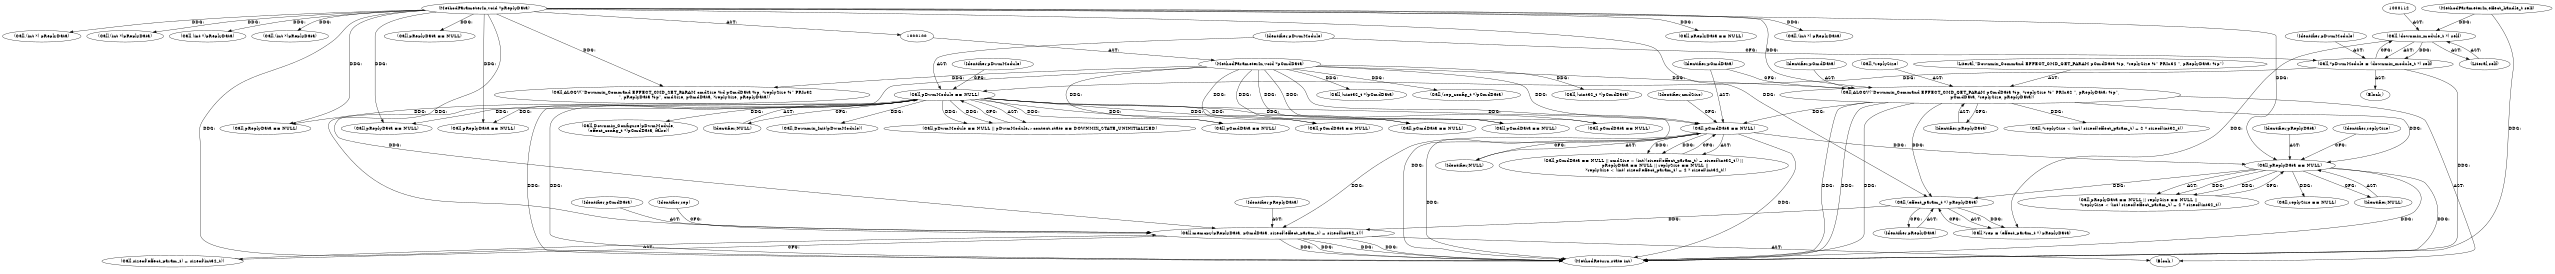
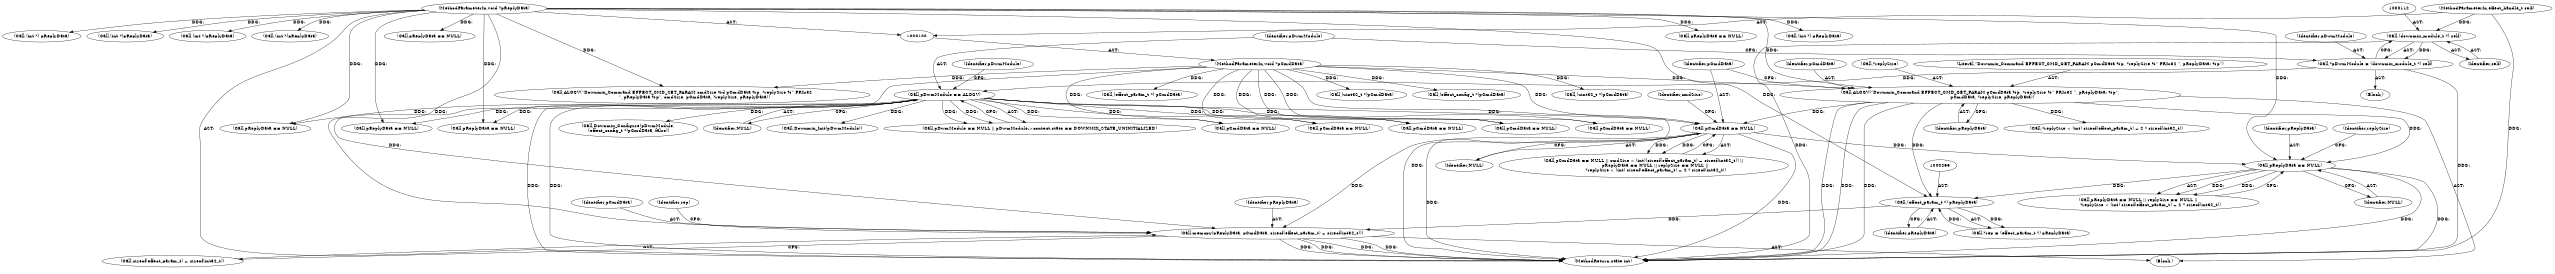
  digraph {
    n1 [label="(Call,memcpy(pReplyData, pCmdData, sizeof(effect_param_t) + sizeof(int32_t)))"]
    n2 [label="(Block,)"]
    n3 [label="(MethodReturn,state int)"]
    n4 [label="(Call,sizeof(effect_param_t) + sizeof(int32_t))"]
    n5 [label="(Call,(effect_param_t *) pReplyData)"]
    n6 [label="(Identifier,pReplyData)"]
    n7 [label="(Call,*rep = (effect_param_t *) pReplyData)"]
    n8 [label="(Call,ALOGV(\"Downmix_Command EFFECT_CMD_GET_PARAM pCmdData %p, *replySize %\" PRIu32 \", pReplyData: %p\",\n                 pCmdData, *replySize, pReplyData))"]
    n9 [label="(Call,pReplyData == NULL)"]
    n10 [label="(Call,pCmdData == NULL)"]
    n11 [label="(Identifier,pReplyData)"]
    n12 [label="(Call,*replySize < (int) sizeof(effect_param_t) + 2 * sizeof(int32_t))"]
    n13 [label="(Call,pReplyData == NULL || replySize == NULL ||\n                 *replySize < (int) sizeof(effect_param_t) + 2 * sizeof(int32_t))"]
-   n14 [label="(Call,replySize == NULL)"]
    n15 [label="(Identifier,NULL)"]
    n16 [label="(Identifier,NULL)"]
    n17 [label="(Call,pCmdData == NULL || cmdSize < (int)(sizeof(effect_param_t) + sizeof(int32_t)) ||\n                pReplyData == NULL || replySize == NULL ||\n                 *replySize < (int) sizeof(effect_param_t) + 2 * sizeof(int32_t))"]
    n18 [label="(MethodParameterIn,void *pCmdData)"]
    n19 [label="(Call,pCmdData == NULL)"]
    n20 [label="(Call,(uint32_t *)pCmdData)"]
-   n21 [label="(Call,(rep_config_t *)pCmdData)"]
+   n21 [label="(Call,(effect_config_t *)pCmdData)"]
    n22 [label="(Call,pCmdData == NULL)"]
    n23 [label="(Call,pCmdData == NULL)"]
    n24 [label="(Call,(uint32_t *)pCmdData)"]
    n25 [label="(Call,pCmdData == NULL)"]
    n26 [label="(Call,ALOGV(\"Downmix_Command EFFECT_CMD_SET_PARAM cmdSize %d pCmdData %p, *replySize %\" PRIu32\n                 \", pReplyData %p\", cmdSize, pCmdData, *replySize, pReplyData))"]
+   n27 [label="(Call,(effect_param_t *) pCmdData)"]
    n28 [label="(Call,pCmdData == NULL)"]
    1000100
    n30 [label="(MethodParameterIn,void *pReplyData)"]
    n31 [label="(Call,pReplyData == NULL)"]
    n32 [label="(Call,(int *) pReplyData)"]
    n33 [label="(Call,(int *) pReplyData)"]
    n34 [label="(Call,(int *)pReplyData)"]
    n35 [label="(Call,(int *)pReplyData)"]
    n36 [label="(Call,(int *)pReplyData)"]
    n37 [label="(Call,pReplyData == NULL)"]
    n38 [label="(Call,pReplyData == NULL)"]
    n39 [label="(Call,pReplyData == NULL)"]
    n40 [label="(Call,pReplyData == NULL)"]
-   n41 [label="(Call,pDwmModule == NULL)"]
+   n41 [label="(Call,pDwmModule == ALOGV)"]
    n42 [label="(Call,pDwmModule == NULL || pDwmModule->context.state == DOWNMIX_STATE_UNINITIALIZED)"]
    n43 [label="(Call,Downmix_Configure(pDwmModule,\n (effect_config_t *)pCmdData, false))"]
    n44 [label="(Identifier,NULL)"]
    n45 [label="(Call,Downmix_Init(pDwmModule))"]
    n46 [label="(Call,*pDwmModule = (downmix_module_t *) self)"]
    n47 [label="(Call,(downmix_module_t *) self)"]
    n48 [label="(Block,)"]
-   n49 [label="(Literal,self)"]
+   n49 [label="(Identifier,self)"]
    n50 [label="(MethodParameterIn,effect_handle_t self)"]
    n51 [label="(Identifier,pReplyData)"]
    n52 [label="(Identifier,pDwmModule)"]
    n53 [label="(Identifier,pDwmModule)"]
    n54 [label="(Call,*replySize)"]
    n55 [label="(Identifier,pReplyData)"]
    n56 [label="(Identifier,cmdSize)"]
    n57 [label="(Identifier,pCmdData)"]
    n58 [label="(Literal,\"Downmix_Command EFFECT_CMD_GET_PARAM pCmdData %p, *replySize %\" PRIu32 \", pReplyData: %p\")"]
    n59 [label="(Identifier,pCmdData)"]
    n60 [label="(Identifier,rep)"]
    n61 [label="(Identifier,replySize)"]
    n62 [label="(Identifier,pCmdData)"]
    n63 [label="(Identifier,pDwmModule)"]
+   1000265
    1000112
    n1 -> n2 [label="AST: "]
    n1 -> n3 [label="DDG: "]
    n1 -> n3 [label="DDG: "]
    n1 -> n3 [label="DDG: "]
    n1 -> n3 [label="DDG: "]
    n1 -> n4 [label="CFG: "]
    n4 -> n1 [label="AST: "]
    n5 -> n1 [label="DDG: "]
    n5 -> n6 [label="CFG: "]
    n5 -> n7 [label="AST: "]
    n5 -> n7 [label="DDG: "]
    n6 -> n5 [label="AST: "]
-   n7 -> n5 [label="CFG: "]
+   n7 -> n5 [label="DDG: "]
    n8 -> n2 [label="AST: "]
    n8 -> n3 [label="DDG: "]
    n8 -> n3 [label="DDG: "]
    n8 -> n3 [label="DDG: "]
    n8 -> n5 [label="DDG: "]
    n8 -> n9 [label="DDG: "]
    n8 -> n10 [label="DDG: "]
    n8 -> n11 [label="CFG: "]
    n8 -> n12 [label="DDG: "]
    n9 -> n3 [label="DDG: "]
    n9 -> n3 [label="DDG: "]
    n9 -> n5 [label="DDG: "]
    n9 -> n13 [label="AST: "]
    n9 -> n13 [label="DDG: "]
    n9 -> n13 [label="DDG: "]
-   n9 -> n14 [label="DDG: "]
    n9 -> n15 [label="CFG: "]
    n10 -> n1 [label="DDG: "]
    n10 -> n3 [label="DDG: "]
    n10 -> n3 [label="DDG: "]
    n10 -> n9 [label="DDG: "]
    n10 -> n16 [label="CFG: "]
    n10 -> n17 [label="AST: "]
    n10 -> n17 [label="DDG: "]
    n10 -> n17 [label="DDG: "]
    n11 -> n8 [label="AST: "]
    n13 -> n9 [label="CFG: "]
    n15 -> n9 [label="AST: "]
    n16 -> n10 [label="AST: "]
    n17 -> n10 [label="CFG: "]
    n18 -> n1 [label="DDG: "]
    n18 -> n3 [label="DDG: "]
    n18 -> n8 [label="DDG: "]
    n18 -> n10 [label="DDG: "]
    n18 -> n19 [label="DDG: "]
    n18 -> n20 [label="DDG: "]
    n18 -> n21 [label="DDG: "]
    n18 -> n22 [label="DDG: "]
    n18 -> n23 [label="DDG: "]
    n18 -> n24 [label="DDG: "]
    n18 -> n25 [label="DDG: "]
    n18 -> n26 [label="DDG: "]
+   n18 -> n27 [label="DDG: "]
    n18 -> n28 [label="DDG: "]
    1000100 -> n18 [label="AST: "]
    n30 -> n1 [label="DDG: "]
-   n30 -> n3 [label="DDG: "]
+   n30 -> n3 [label="AST: "]
    n30 -> n5 [label="DDG: "]
    n30 -> n8 [label="DDG: "]
    n30 -> n9 [label="DDG: "]
    n30 -> n26 [label="DDG: "]
    n30 -> 1000100 [label="AST: "]
    n30 -> n31 [label="DDG: "]
    n30 -> n32 [label="DDG: "]
    n30 -> n33 [label="DDG: "]
    n30 -> n34 [label="DDG: "]
    n30 -> n35 [label="DDG: "]
    n30 -> n36 [label="DDG: "]
    n30 -> n37 [label="DDG: "]
    n30 -> n38 [label="DDG: "]
    n30 -> n39 [label="DDG: "]
    n30 -> n40 [label="DDG: "]
    n41 -> n3 [label="DDG: "]
    n41 -> n3 [label="DDG: "]
    n41 -> n10 [label="DDG: "]
    n41 -> n19 [label="DDG: "]
    n41 -> n22 [label="DDG: "]
    n41 -> n23 [label="DDG: "]
    n41 -> n25 [label="DDG: "]
    n41 -> n28 [label="DDG: "]
    n41 -> n37 [label="DDG: "]
    n41 -> n38 [label="DDG: "]
    n41 -> n39 [label="DDG: "]
    n41 -> n42 [label="AST: "]
    n41 -> n42 [label="DDG: "]
    n41 -> n42 [label="DDG: "]
    n41 -> n43 [label="DDG: "]
    n41 -> n44 [label="CFG: "]
    n41 -> n45 [label="DDG: "]
    n42 -> n41 [label="CFG: "]
    n44 -> n41 [label="AST: "]
    n46 -> n3 [label="DDG: "]
    n46 -> n41 [label="DDG: "]
    n46 -> n47 [label="CFG: "]
    n46 -> n48 [label="AST: "]
-   n47 -> n7 [label="DDG: "]
+   n47 -> n3 [label="DDG: "]
    n47 -> n46 [label="AST: "]
    n47 -> n46 [label="DDG: "]
    n47 -> n49 [label="AST: "]
    n49 -> n47 [label="AST: "]
    n50 -> n3 [label="DDG: "]
+   n50 -> 1000100 [label="AST: "]
    n50 -> n47 [label="DDG: "]
    n51 -> n1 [label="AST: "]
    n52 -> n41 [label="AST: "]
    n52 -> n46 [label="CFG: "]
    n53 -> n46 [label="AST: "]
    n54 -> n8 [label="AST: "]
    n55 -> n9 [label="AST: "]
    n56 -> n10 [label="CFG: "]
    n57 -> n8 [label="CFG: "]
    n57 -> n10 [label="AST: "]
    n58 -> n8 [label="AST: "]
    n59 -> n1 [label="AST: "]
    n60 -> n1 [label="CFG: "]
    n61 -> n9 [label="CFG: "]
    n62 -> n8 [label="AST: "]
    n63 -> n41 [label="CFG: "]
+   1000265 -> n5 [label="AST: "]
    1000112 -> n47 [label="AST: "]
  }
